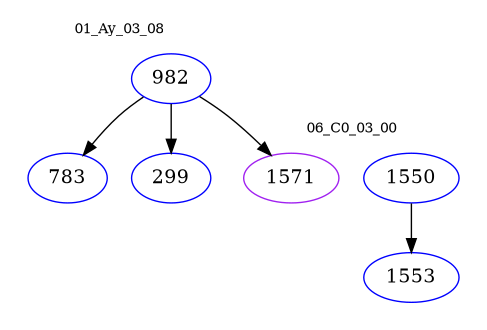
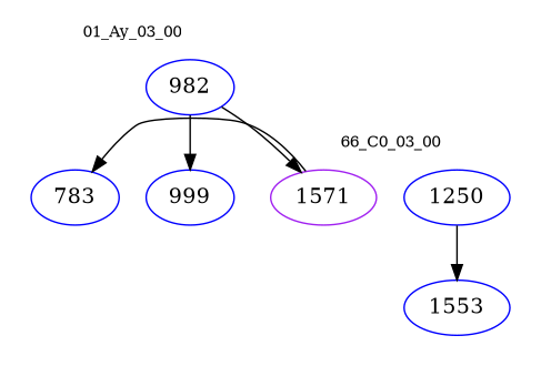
  digraph {
    node [color=blue]
    edge [color=black]
    n1 [label=982]
    n2 [label=783]
-   n3 [label=299]
-   n4 [label=1550]
+   n3 [label=999]
+   n4 [label=1250]
    n5 [label=1553]
    n6 [color=purple label=1571]
    subgraph cluster_1 {
      color=white
      fontsize=10
-     label="01_Ay_03_08"
+     label="01_Ay_03_00"
      n1
      n2
      n3
    }
    subgraph cluster_2 {
      color=white
      fontsize=10
-     label="06_C0_03_00"
+     label="66_C0_03_00"
      n4
      n5
      n6
    }
-   n1 -> n2
+   n6 -> n2
    n1 -> n3
    n1 -> n6
    n4 -> n5
  }
